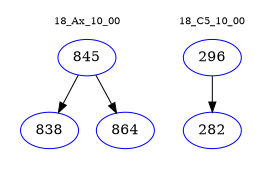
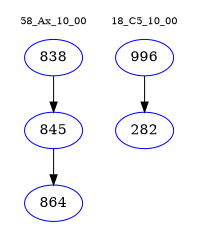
  digraph {
    node [color=blue]
    edge [color=black]
    n1 [label=845]
    n2 [label=838]
    n3 [label=864]
-   n4 [label=296]
+   n4 [label=996]
    n5 [label=282]
    subgraph cluster_1 {
      color=white
      fontsize=10
-     label="18_Ax_10_00"
+     label="58_Ax_10_00"
      n1
      n2
      n3
    }
    subgraph cluster_2 {
      color=white
      fontsize=10
      label="18_C5_10_00"
      n4
      n5
    }
-   n1 -> n2
+   n2 -> n1
    n1 -> n3
    n4 -> n5
  }
